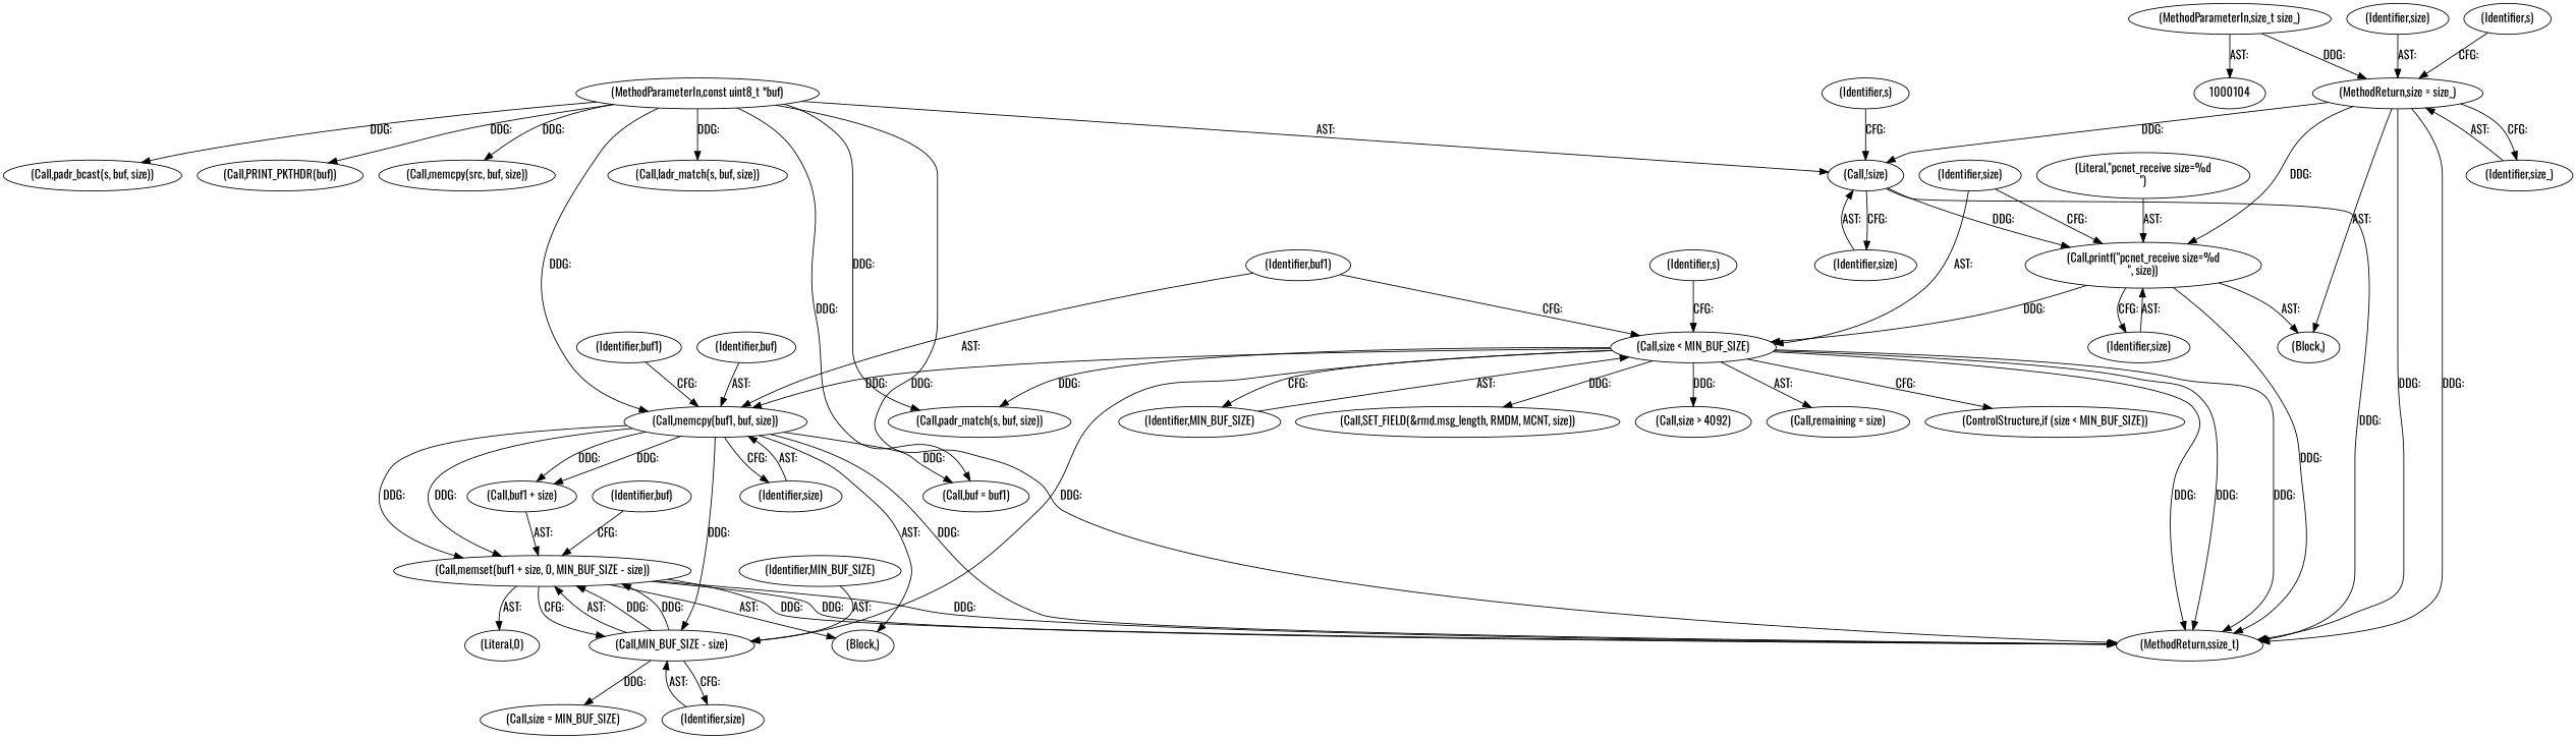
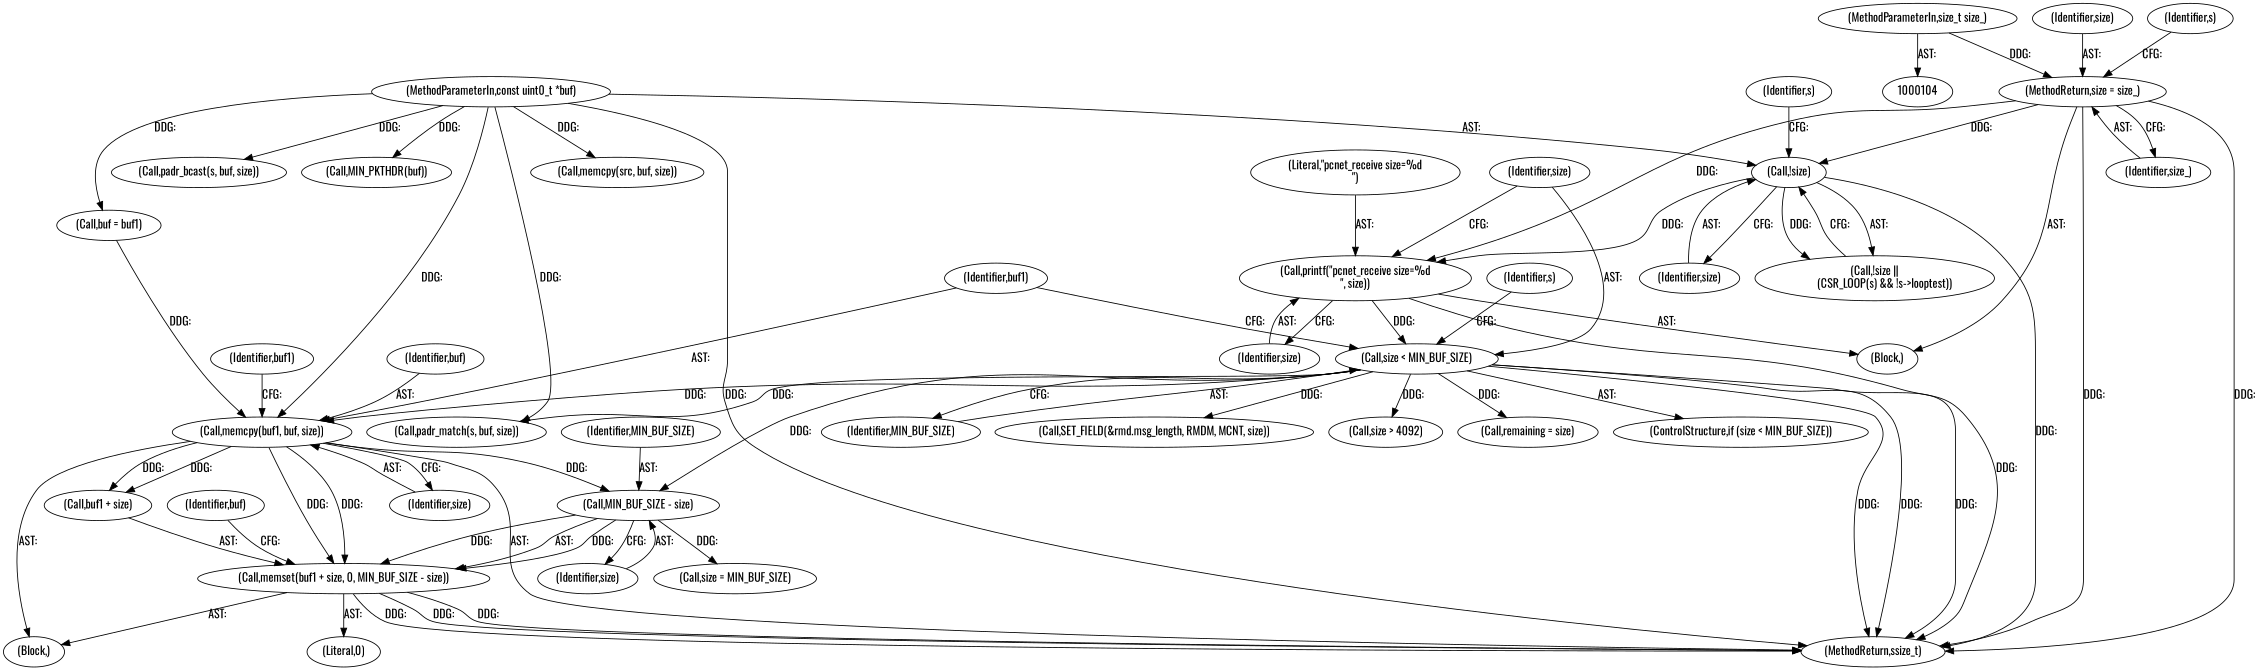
  digraph {
    fontname=Oswald
    node [fontname=Oswald]
    edge [fontname=Oswald]
    n1 [label="(Call,memset(buf1 + size, 0, MIN_BUF_SIZE - size))"]
    n2 [label="(Call,MIN_BUF_SIZE - size)"]
    n3 [label="(MethodReturn,ssize_t)"]
    n4 [label="(Block,)"]
    n5 [label="(Literal,0)"]
    n6 [label="(Call,size = MIN_BUF_SIZE)"]
    n7 [label="(Identifier,size)"]
    n8 [label="(Call,memcpy(buf1, buf, size))"]
    n9 [label="(Call,buf1 + size)"]
    n10 [label="(Identifier,size)"]
    n11 [label="(Call,buf = buf1)"]
-   n12 [label="(MethodParameterIn,const uint8_t *buf)"]
+   n12 [label="(MethodParameterIn,const uint0_t *buf)"]
    n13 [label="(Call,padr_bcast(s, buf, size))"]
-   n14 [label="(Call,PRINT_PKTHDR(buf))"]
+   n14 [label="(Call,MIN_PKTHDR(buf))"]
    n15 [label="(Call,memcpy(src, buf, size))"]
-   n16 [label="(Call,ladr_match(s, buf, size))"]
    n17 [label="(Call,padr_match(s, buf, size))"]
    n18 [label="(Call,!size)"]
    n19 [label="(Call,size < MIN_BUF_SIZE)"]
    n20 [label="(Identifier,MIN_BUF_SIZE)"]
    n21 [label="(Call,SET_FIELD(&rmd.msg_length, RMDM, MCNT, size))"]
    n22 [label="(Call,size > 4092)"]
    n23 [label="(Call,remaining = size)"]
    n24 [label="(ControlStructure,if (size < MIN_BUF_SIZE))"]
    n25 [label="(Call,printf(\"pcnet_receive size=%d\n\", size))"]
    n26 [label="(Identifier,size)"]
    n27 [label="(Block,)"]
    n28 [label="(MethodReturn,size = size_)"]
    n29 [label="(Identifier,size_)"]
+   n30 [label="(Call,!size ||\n        (CSR_LOOP(s) && !s->looptest))"]
    n31 [label="(Identifier,size)"]
    n32 [label="(MethodParameterIn,size_t size_)"]
    1000104
    n34 [label="(Literal,\"pcnet_receive size=%d\n\")"]
    n35 [label="(Identifier,size)"]
    n36 [label="(Identifier,buf1)"]
    n37 [label="(Identifier,MIN_BUF_SIZE)"]
    n38 [label="(Identifier,s)"]
    n39 [label="(Identifier,buf)"]
    n40 [label="(Identifier,s)"]
    n41 [label="(Identifier,buf)"]
    n42 [label="(Identifier,s)"]
    n43 [label="(Identifier,buf1)"]
    n44 [label="(Identifier,size)"]
-   n1 -> n2 [label="CFG: "]
    n1 -> n3 [label="DDG: "]
    n1 -> n3 [label="DDG: "]
    n1 -> n3 [label="DDG: "]
    n1 -> n4 [label="AST: "]
    n1 -> n5 [label="AST: "]
    n2 -> n1 [label="AST: "]
    n2 -> n1 [label="DDG: "]
    n2 -> n1 [label="DDG: "]
    n2 -> n6 [label="DDG: "]
    n2 -> n7 [label="CFG: "]
    n7 -> n2 [label="AST: "]
    n8 -> n1 [label="DDG: "]
    n8 -> n1 [label="DDG: "]
    n8 -> n2 [label="DDG: "]
-   n8 -> n3 [label="DDG: "]
+   n8 -> n3 [label="AST: "]
    n8 -> n4 [label="AST: "]
    n8 -> n9 [label="DDG: "]
    n8 -> n9 [label="DDG: "]
    n8 -> n10 [label="CFG: "]
-   n8 -> n11 [label="DDG: "]
+   n11 -> n8 [label="DDG: "]
    n9 -> n1 [label="AST: "]
    n10 -> n8 [label="AST: "]
    n12 -> n3 [label="DDG: "]
    n12 -> n8 [label="DDG: "]
    n12 -> n11 [label="DDG: "]
    n12 -> n13 [label="DDG: "]
    n12 -> n14 [label="DDG: "]
    n12 -> n15 [label="DDG: "]
-   n12 -> n16 [label="DDG: "]
    n12 -> n17 [label="DDG: "]
    n12 -> n18 [label="AST: "]
    n18 -> n3 [label="DDG: "]
    n18 -> n25 [label="DDG: "]
+   n18 -> n30 [label="AST: "]
+   n18 -> n30 [label="DDG: "]
    n18 -> n31 [label="CFG: "]
    n19 -> n2 [label="DDG: "]
    n19 -> n3 [label="DDG: "]
    n19 -> n3 [label="DDG: "]
    n19 -> n3 [label="DDG: "]
    n19 -> n8 [label="DDG: "]
    n19 -> n17 [label="DDG: "]
    n19 -> n20 [label="CFG: "]
    n19 -> n21 [label="DDG: "]
    n19 -> n22 [label="DDG: "]
-   n19 -> n23 [label="AST: "]
-   n19 -> n24 [label="CFG: "]
+   n19 -> n23 [label="DDG: "]
+   n19 -> n24 [label="AST: "]
    n20 -> n19 [label="AST: "]
    n25 -> n3 [label="DDG: "]
    n25 -> n19 [label="DDG: "]
    n25 -> n26 [label="CFG: "]
    n25 -> n27 [label="AST: "]
    n26 -> n25 [label="AST: "]
    n28 -> n3 [label="DDG: "]
    n28 -> n3 [label="DDG: "]
    n28 -> n18 [label="DDG: "]
    n28 -> n25 [label="DDG: "]
    n28 -> n27 [label="AST: "]
    n28 -> n29 [label="CFG: "]
    n29 -> n28 [label="AST: "]
+   n30 -> n18 [label="CFG: "]
    n31 -> n18 [label="AST: "]
    n32 -> n28 [label="DDG: "]
    n32 -> 1000104 [label="AST: "]
    n34 -> n25 [label="AST: "]
    n35 -> n28 [label="AST: "]
    n36 -> n8 [label="CFG: "]
    n37 -> n2 [label="AST: "]
    n38 -> n19 [label="CFG: "]
    n39 -> n8 [label="AST: "]
    n40 -> n28 [label="CFG: "]
    n41 -> n1 [label="CFG: "]
    n42 -> n18 [label="CFG: "]
    n43 -> n8 [label="AST: "]
    n43 -> n19 [label="CFG: "]
    n44 -> n19 [label="AST: "]
    n44 -> n25 [label="CFG: "]
  }
